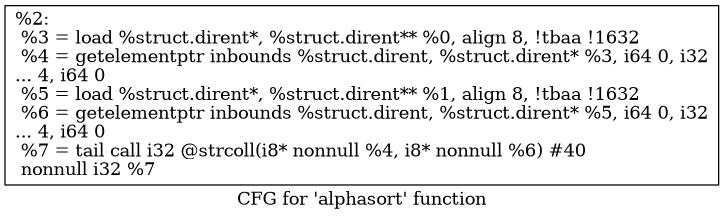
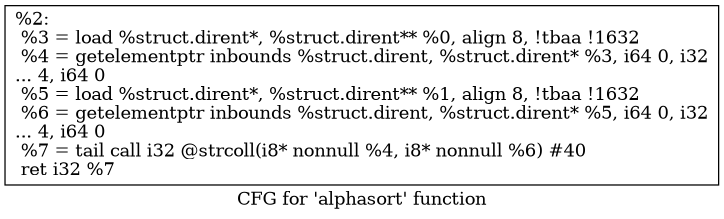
  digraph {
    label="CFG for 'alphasort' function"
    fontname="DejaVu Serif"
-   n1 [label="{%2:\l  %3 = load %struct.dirent*, %struct.dirent** %0, align 8, !tbaa !1632\l  %4 = getelementptr inbounds %struct.dirent, %struct.dirent* %3, i64 0, i32\l... 4, i64 0\l  %5 = load %struct.dirent*, %struct.dirent** %1, align 8, !tbaa !1632\l  %6 = getelementptr inbounds %struct.dirent, %struct.dirent* %5, i64 0, i32\l... 4, i64 0\l  %7 = tail call i32 @strcoll(i8* nonnull %4, i8* nonnull %6) #40\l  nonnull i32 %7\l}" shape=record fontname="DejaVu Serif"]
+   n1 [label="{%2:\l  %3 = load %struct.dirent*, %struct.dirent** %0, align 8, !tbaa !1632\l  %4 = getelementptr inbounds %struct.dirent, %struct.dirent* %3, i64 0, i32\l... 4, i64 0\l  %5 = load %struct.dirent*, %struct.dirent** %1, align 8, !tbaa !1632\l  %6 = getelementptr inbounds %struct.dirent, %struct.dirent* %5, i64 0, i32\l... 4, i64 0\l  %7 = tail call i32 @strcoll(i8* nonnull %4, i8* nonnull %6) #40\l  ret i32 %7\l}" shape=record fontname="DejaVu Serif"]
  }
